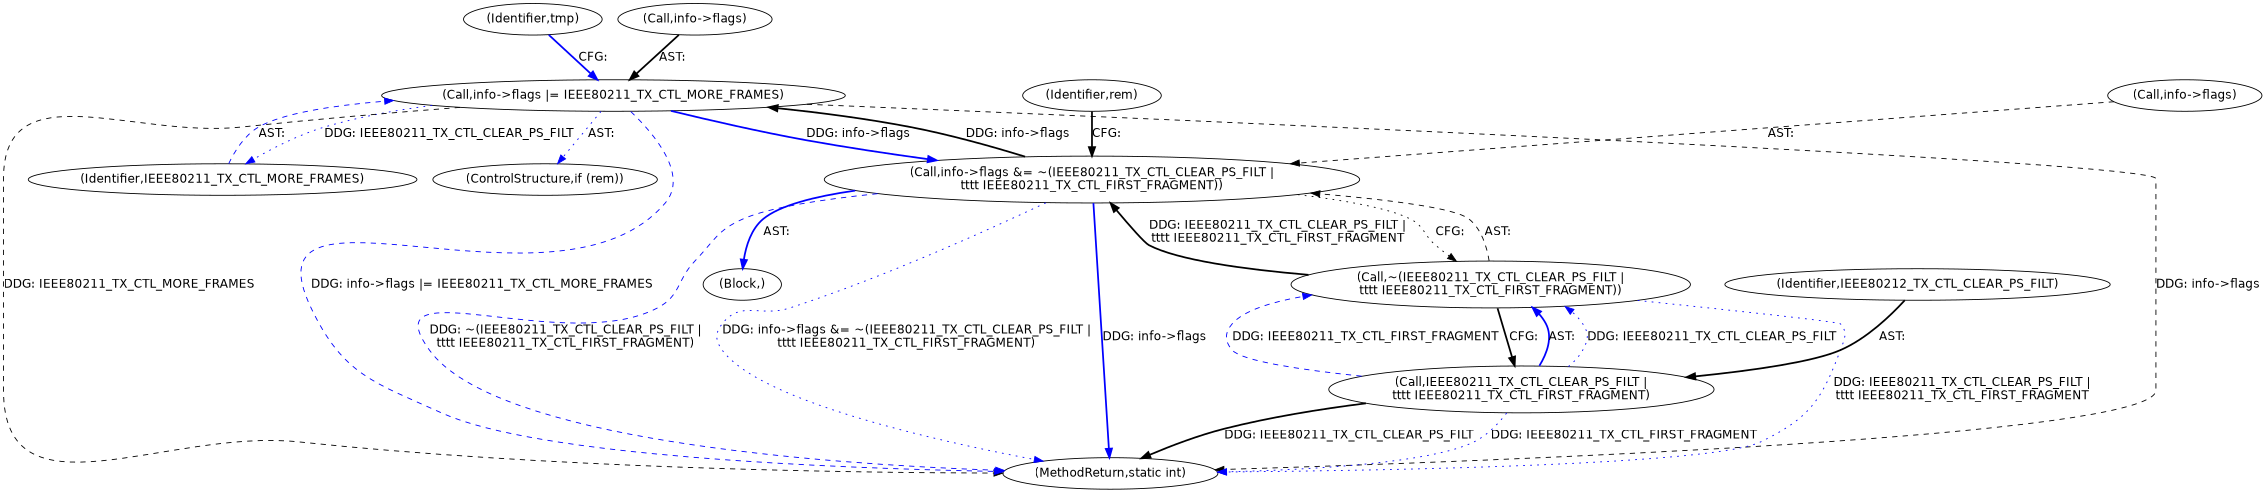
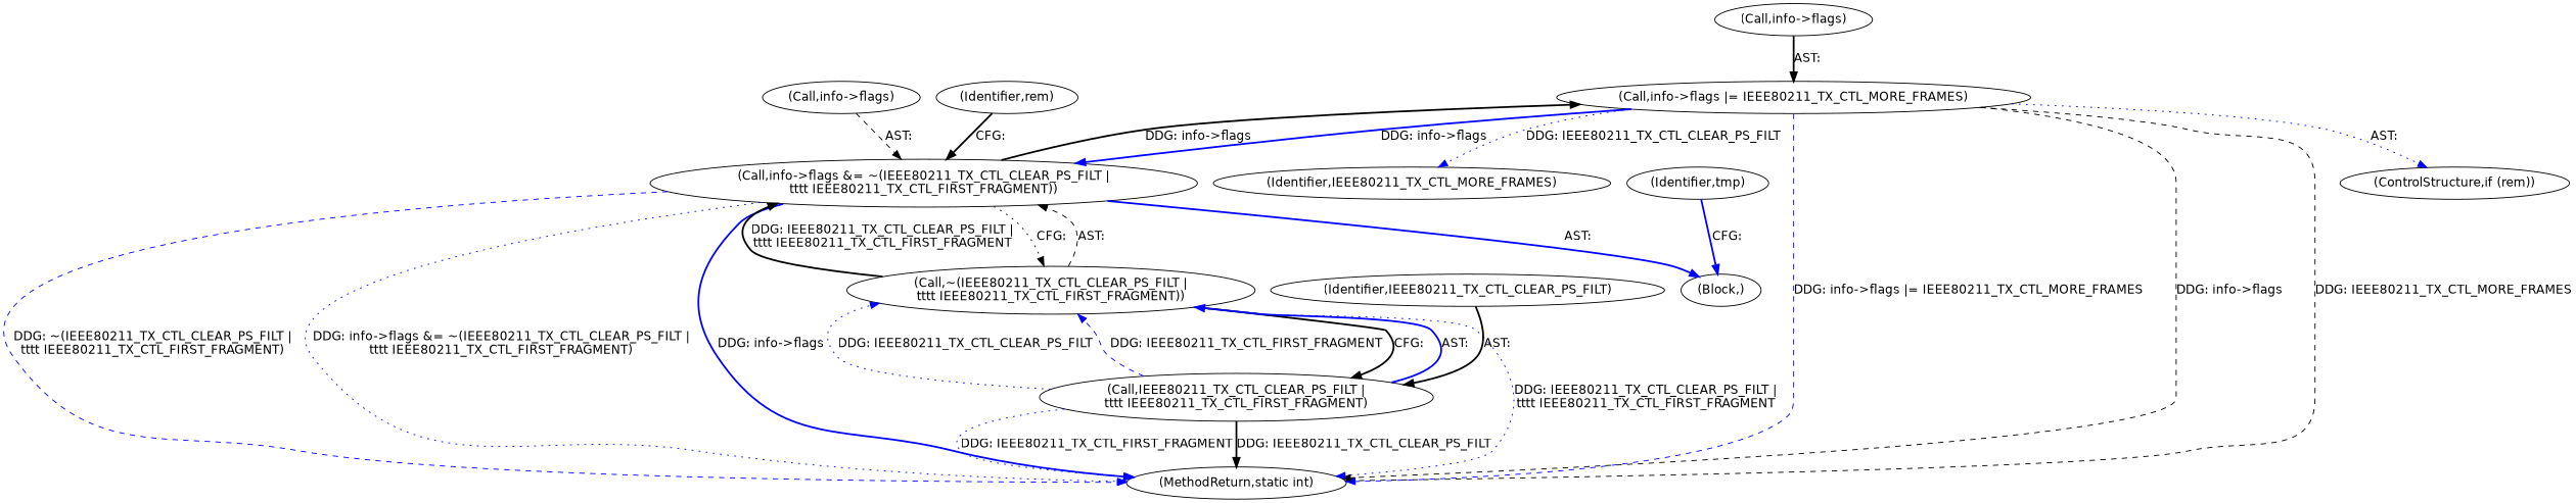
  digraph {
    fontname="DejaVu Sans"
    node [fontname="DejaVu Sans"]
    edge [color=blue fontname="DejaVu Sans" style=bold]
    n1 [label="(Call,info->flags |= IEEE80211_TX_CTL_MORE_FRAMES)"]
    n2 [label="(Call,info->flags &= ~(IEEE80211_TX_CTL_CLEAR_PS_FILT |\n\t\t\t\t IEEE80211_TX_CTL_FIRST_FRAGMENT))"]
    n3 [label="(ControlStructure,if (rem))"]
    n4 [label="(Identifier,IEEE80211_TX_CTL_MORE_FRAMES)"]
    n5 [label="(MethodReturn,static int)"]
    n6 [label="(Call,~(IEEE80211_TX_CTL_CLEAR_PS_FILT |\n\t\t\t\t IEEE80211_TX_CTL_FIRST_FRAGMENT))"]
    n7 [label="(Block,)"]
    n8 [label="(Call,IEEE80211_TX_CTL_CLEAR_PS_FILT |\n\t\t\t\t IEEE80211_TX_CTL_FIRST_FRAGMENT)"]
    n9 [label="(Identifier,rem)"]
    n10 [label="(Call,info->flags)"]
    n11 [label="(Identifier,tmp)"]
    n12 [label="(Call,info->flags)"]
-   n13 [label="(Identifier,IEEE80212_TX_CTL_CLEAR_PS_FILT)"]
+   n13 [label="(Identifier,IEEE80211_TX_CTL_CLEAR_PS_FILT)"]
    n1 -> n2 [label="DDG: info->flags"]
    n1 -> n3 [label="AST: " style=dotted]
    n1 -> n4 [label="DDG: IEEE80211_TX_CTL_CLEAR_PS_FILT" style=dotted]
    n1 -> n5 [color=black label="DDG: IEEE80211_TX_CTL_MORE_FRAMES" style=dashed]
    n1 -> n5 [label="DDG: info->flags |= IEEE80211_TX_CTL_MORE_FRAMES" style=dashed]
    n1 -> n5 [color=black label="DDG: info->flags" style=dashed]
    n2 -> n1 [color=black label="DDG: info->flags"]
    n2 -> n5 [label="DDG: ~(IEEE80211_TX_CTL_CLEAR_PS_FILT |\n\t\t\t\t IEEE80211_TX_CTL_FIRST_FRAGMENT)" style=dashed]
    n2 -> n5 [label="DDG: info->flags &= ~(IEEE80211_TX_CTL_CLEAR_PS_FILT |\n\t\t\t\t IEEE80211_TX_CTL_FIRST_FRAGMENT)" style=dotted]
    n2 -> n5 [label="DDG: info->flags"]
    n2 -> n6 [color=black label="CFG: " style=dotted]
    n2 -> n7 [label="AST: "]
-   n4 -> n1 [label="AST: " style=dashed]
    n6 -> n2 [color=black label="AST: " style=dashed]
    n6 -> n2 [color=black label="DDG: IEEE80211_TX_CTL_CLEAR_PS_FILT |\n\t\t\t\t IEEE80211_TX_CTL_FIRST_FRAGMENT"]
    n6 -> n5 [label="DDG: IEEE80211_TX_CTL_CLEAR_PS_FILT |\n\t\t\t\t IEEE80211_TX_CTL_FIRST_FRAGMENT" style=dotted]
    n6 -> n8 [color=black label="CFG: "]
    n8 -> n5 [color=black label="DDG: IEEE80211_TX_CTL_CLEAR_PS_FILT"]
    n8 -> n5 [label="DDG: IEEE80211_TX_CTL_FIRST_FRAGMENT" style=dotted]
    n8 -> n6 [label="AST: "]
    n8 -> n6 [label="DDG: IEEE80211_TX_CTL_CLEAR_PS_FILT" style=dotted]
    n8 -> n6 [label="DDG: IEEE80211_TX_CTL_FIRST_FRAGMENT" style=dashed]
    n9 -> n2 [color=black label="CFG: "]
    n10 -> n2 [color=black label="AST: " style=dashed]
-   n11 -> n1 [label="CFG: "]
+   n11 -> n7 [label="CFG: "]
    n12 -> n1 [color=black label="AST: "]
    n13 -> n8 [color=black label="AST: "]
  }
